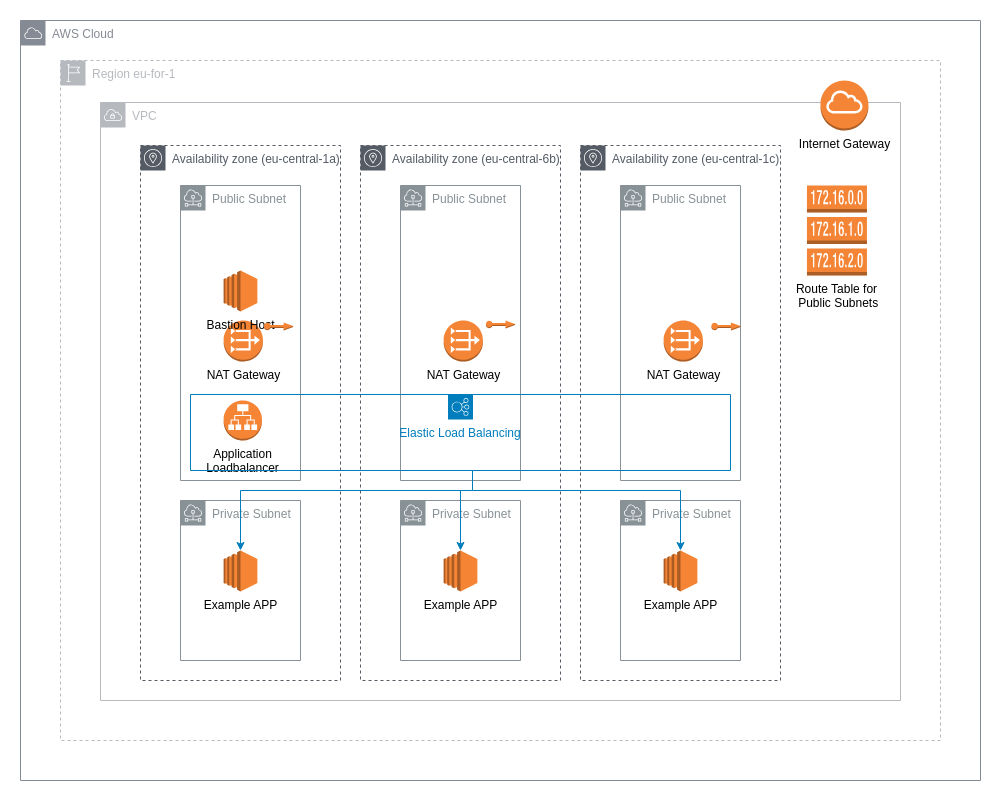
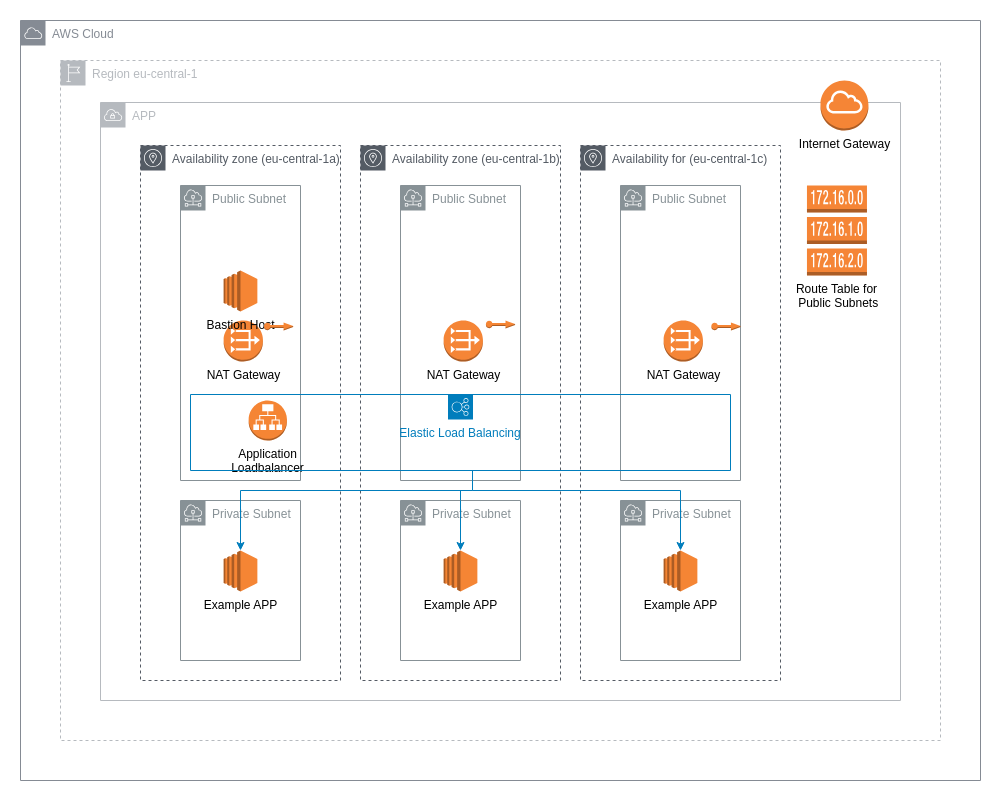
  <mxCell id="0" />
  <mxCell id="1" parent="0" />
  <mxCell id="2" value="AWS Cloud" style="outlineConnect=0;gradientColor=none;html=1;whiteSpace=wrap;fontSize=12;fontStyle=0;shape=mxgraph.aws4.group;grIcon=mxgraph.aws4.group_aws_cloud;strokeColor=#858B94;fillColor=none;verticalAlign=top;align=left;spacingLeft=30;fontColor=#858B94;dashed=0;" parent="1" vertex="1"><mxGeometry x="20" y="20" width="960" height="760" as="geometry" /></mxCell>
- <mxCell id="3" value="Region eu-for-1" style="outlineConnect=0;gradientColor=none;html=1;whiteSpace=wrap;fontSize=12;fontStyle=0;shape=mxgraph.aws4.group;grIcon=mxgraph.aws4.group_region;strokeColor=#B6BABF;fillColor=none;verticalAlign=top;align=left;spacingLeft=30;fontColor=#B6BABF;dashed=1;" parent="1" vertex="1"><mxGeometry x="60" y="60" width="880" height="680" as="geometry" /></mxCell>
- <mxCell id="4" value="VPC" style="outlineConnect=0;gradientColor=none;html=1;whiteSpace=wrap;fontSize=12;fontStyle=0;shape=mxgraph.aws4.group;grIcon=mxgraph.aws4.group_vpc;strokeColor=#B6BABF;fillColor=none;verticalAlign=top;align=left;spacingLeft=30;fontColor=#B6BABF;dashed=0;" parent="1" vertex="1"><mxGeometry x="100" y="102" width="800" height="598" as="geometry" /></mxCell>
+ <mxCell id="3" value="Region eu-central-1" style="outlineConnect=0;gradientColor=none;html=1;whiteSpace=wrap;fontSize=12;fontStyle=0;shape=mxgraph.aws4.group;grIcon=mxgraph.aws4.group_region;strokeColor=#B6BABF;fillColor=none;verticalAlign=top;align=left;spacingLeft=30;fontColor=#B6BABF;dashed=1;" parent="1" vertex="1"><mxGeometry x="60" y="60" width="880" height="680" as="geometry" /></mxCell>
+ <mxCell id="4" value="APP" style="outlineConnect=0;gradientColor=none;html=1;whiteSpace=wrap;fontSize=12;fontStyle=0;shape=mxgraph.aws4.group;grIcon=mxgraph.aws4.group_vpc;strokeColor=#B6BABF;fillColor=none;verticalAlign=top;align=left;spacingLeft=30;fontColor=#B6BABF;dashed=0;" parent="1" vertex="1"><mxGeometry x="100" y="102" width="800" height="598" as="geometry" /></mxCell>
  <mxCell id="5" value="Availability zone (eu-central-1a)" style="outlineConnect=0;gradientColor=none;html=1;whiteSpace=wrap;fontSize=12;fontStyle=0;shape=mxgraph.aws4.group;grIcon=mxgraph.aws4.group_availability_zone;strokeColor=#545B64;fillColor=none;verticalAlign=top;align=left;spacingLeft=30;fontColor=#545B64;dashed=1;" parent="1" vertex="1"><mxGeometry x="140" y="145" width="200" height="535" as="geometry" /></mxCell>
  <mxCell id="6" value="Public Subnet" style="outlineConnect=0;gradientColor=none;html=1;whiteSpace=wrap;fontSize=12;fontStyle=0;shape=mxgraph.aws4.group;grIcon=mxgraph.aws4.group_subnet;strokeColor=#879196;fillColor=none;verticalAlign=top;align=left;spacingLeft=30;fontColor=#879196;dashed=0;" parent="1" vertex="1"><mxGeometry x="180" y="185" width="120" height="295" as="geometry" /></mxCell>
  <mxCell id="7" value="NAT Gateway" style="outlineConnect=0;dashed=0;verticalLabelPosition=bottom;verticalAlign=top;align=center;html=1;shape=mxgraph.aws3.vpc_nat_gateway;fillColor=#F58536;gradientColor=none;" parent="1" vertex="1"><mxGeometry x="223.15" y="320" width="39.29" height="41" as="geometry" /></mxCell>
  <mxCell id="8" value="Private Subnet" style="outlineConnect=0;gradientColor=none;html=1;whiteSpace=wrap;fontSize=12;fontStyle=0;shape=mxgraph.aws4.group;grIcon=mxgraph.aws4.group_subnet;strokeColor=#879196;fillColor=none;verticalAlign=top;align=left;spacingLeft=30;fontColor=#879196;dashed=0;" parent="1" vertex="1"><mxGeometry x="180" y="500" width="120" height="160" as="geometry" /></mxCell>
  <mxCell id="9" value="Bastion Host" style="outlineConnect=0;dashed=0;verticalLabelPosition=bottom;verticalAlign=top;align=center;html=1;shape=mxgraph.aws3.ec2;fillColor=#F58534;gradientColor=none;" parent="1" vertex="1"><mxGeometry x="223.14" y="270" width="33.72" height="41" as="geometry" /></mxCell>
- <mxCell id="10" value="Application&lt;br&gt;Loadbalancer" style="outlineConnect=0;dashed=0;verticalLabelPosition=bottom;verticalAlign=top;align=center;html=1;shape=mxgraph.aws3.application_load_balancer;fillColor=#F58534;gradientColor=none;" parent="1" vertex="1"><mxGeometry x="223.15" y="400" width="38.33" height="40" as="geometry" /></mxCell>
+ <mxCell id="10" value="Application&lt;br&gt;Loadbalancer" style="outlineConnect=0;dashed=0;verticalLabelPosition=bottom;verticalAlign=top;align=center;html=1;shape=mxgraph.aws3.application_load_balancer;fillColor=#F58534;gradientColor=none;" parent="1" vertex="1"><mxGeometry x="248.15" y="400" width="38.33" height="40" as="geometry" /></mxCell>
  <mxCell id="11" value="Example APP" style="outlineConnect=0;dashed=0;verticalLabelPosition=bottom;verticalAlign=top;align=center;html=1;shape=mxgraph.aws3.ec2;fillColor=#F58534;gradientColor=none;" parent="1" vertex="1"><mxGeometry x="223.15" y="550" width="33.72" height="41" as="geometry" /></mxCell>
- <mxCell id="12" value="Availability zone (eu-central-6b)" style="outlineConnect=0;gradientColor=none;html=1;whiteSpace=wrap;fontSize=12;fontStyle=0;shape=mxgraph.aws4.group;grIcon=mxgraph.aws4.group_availability_zone;strokeColor=#545B64;fillColor=none;verticalAlign=top;align=left;spacingLeft=30;fontColor=#545B64;dashed=1;" parent="1" vertex="1"><mxGeometry x="360" y="145" width="200" height="535" as="geometry" /></mxCell>
+ <mxCell id="12" value="Availability zone (eu-central-1b)" style="outlineConnect=0;gradientColor=none;html=1;whiteSpace=wrap;fontSize=12;fontStyle=0;shape=mxgraph.aws4.group;grIcon=mxgraph.aws4.group_availability_zone;strokeColor=#545B64;fillColor=none;verticalAlign=top;align=left;spacingLeft=30;fontColor=#545B64;dashed=1;" parent="1" vertex="1"><mxGeometry x="360" y="145" width="200" height="535" as="geometry" /></mxCell>
  <mxCell id="13" value="Public Subnet" style="outlineConnect=0;gradientColor=none;html=1;whiteSpace=wrap;fontSize=12;fontStyle=0;shape=mxgraph.aws4.group;grIcon=mxgraph.aws4.group_subnet;strokeColor=#879196;fillColor=none;verticalAlign=top;align=left;spacingLeft=30;fontColor=#879196;dashed=0;" parent="1" vertex="1"><mxGeometry x="400" y="185" width="120" height="295" as="geometry" /></mxCell>
  <mxCell id="14" value="NAT Gateway" style="outlineConnect=0;dashed=0;verticalLabelPosition=bottom;verticalAlign=top;align=center;html=1;shape=mxgraph.aws3.vpc_nat_gateway;fillColor=#F58536;gradientColor=none;" parent="1" vertex="1"><mxGeometry x="443.15" y="320" width="39.29" height="41" as="geometry" /></mxCell>
  <mxCell id="15" value="Private Subnet" style="outlineConnect=0;gradientColor=none;html=1;whiteSpace=wrap;fontSize=12;fontStyle=0;shape=mxgraph.aws4.group;grIcon=mxgraph.aws4.group_subnet;strokeColor=#879196;fillColor=none;verticalAlign=top;align=left;spacingLeft=30;fontColor=#879196;dashed=0;" parent="1" vertex="1"><mxGeometry x="400" y="500" width="120" height="160" as="geometry" /></mxCell>
  <mxCell id="16" value="Example APP" style="outlineConnect=0;dashed=0;verticalLabelPosition=bottom;verticalAlign=top;align=center;html=1;shape=mxgraph.aws3.ec2;fillColor=#F58534;gradientColor=none;" parent="1" vertex="1"><mxGeometry x="443.15" y="550" width="33.72" height="41" as="geometry" /></mxCell>
- <mxCell id="17" value="Availability zone (eu-central-1c)" style="outlineConnect=0;gradientColor=none;html=1;whiteSpace=wrap;fontSize=12;fontStyle=0;shape=mxgraph.aws4.group;grIcon=mxgraph.aws4.group_availability_zone;strokeColor=#545B64;fillColor=none;verticalAlign=top;align=left;spacingLeft=30;fontColor=#545B64;dashed=1;" parent="1" vertex="1"><mxGeometry x="580" y="145" width="200" height="535" as="geometry" /></mxCell>
+ <mxCell id="17" value="Availability for (eu-central-1c)" style="outlineConnect=0;gradientColor=none;html=1;whiteSpace=wrap;fontSize=12;fontStyle=0;shape=mxgraph.aws4.group;grIcon=mxgraph.aws4.group_availability_zone;strokeColor=#545B64;fillColor=none;verticalAlign=top;align=left;spacingLeft=30;fontColor=#545B64;dashed=1;" parent="1" vertex="1"><mxGeometry x="580" y="145" width="200" height="535" as="geometry" /></mxCell>
  <mxCell id="18" value="Public Subnet" style="outlineConnect=0;gradientColor=none;html=1;whiteSpace=wrap;fontSize=12;fontStyle=0;shape=mxgraph.aws4.group;grIcon=mxgraph.aws4.group_subnet;strokeColor=#879196;fillColor=none;verticalAlign=top;align=left;spacingLeft=30;fontColor=#879196;dashed=0;" parent="1" vertex="1"><mxGeometry x="620" y="185" width="120" height="295" as="geometry" /></mxCell>
  <mxCell id="19" value="NAT Gateway" style="outlineConnect=0;dashed=0;verticalLabelPosition=bottom;verticalAlign=top;align=center;html=1;shape=mxgraph.aws3.vpc_nat_gateway;fillColor=#F58536;gradientColor=none;" parent="1" vertex="1"><mxGeometry x="663.15" y="320" width="39.29" height="41" as="geometry" /></mxCell>
  <mxCell id="20" value="Private Subnet" style="outlineConnect=0;gradientColor=none;html=1;whiteSpace=wrap;fontSize=12;fontStyle=0;shape=mxgraph.aws4.group;grIcon=mxgraph.aws4.group_subnet;strokeColor=#879196;fillColor=none;verticalAlign=top;align=left;spacingLeft=30;fontColor=#879196;dashed=0;" parent="1" vertex="1"><mxGeometry x="620" y="500" width="120" height="160" as="geometry" /></mxCell>
  <mxCell id="21" value="Example APP" style="outlineConnect=0;dashed=0;verticalLabelPosition=bottom;verticalAlign=top;align=center;html=1;shape=mxgraph.aws3.ec2;fillColor=#F58534;gradientColor=none;" parent="1" vertex="1"><mxGeometry x="663.15" y="550" width="33.72" height="41" as="geometry" /></mxCell>
  <mxCell id="22" value="" style="outlineConnect=0;dashed=0;verticalLabelPosition=bottom;verticalAlign=top;align=center;html=1;shape=mxgraph.aws3.elastic_ip;fillColor=#F58534;gradientColor=none;strokeColor=#000000;" parent="1" vertex="1"><mxGeometry x="263.5" y="322" width="29.14" height="8" as="geometry" /></mxCell>
  <mxCell id="23" value="" style="outlineConnect=0;dashed=0;verticalLabelPosition=bottom;verticalAlign=top;align=center;html=1;shape=mxgraph.aws3.elastic_ip;fillColor=#F58534;gradientColor=none;strokeColor=#000000;" parent="1" vertex="1"><mxGeometry x="485.43" y="320" width="29.14" height="8" as="geometry" /></mxCell>
  <mxCell id="24" value="" style="outlineConnect=0;dashed=0;verticalLabelPosition=bottom;verticalAlign=top;align=center;html=1;shape=mxgraph.aws3.elastic_ip;fillColor=#F58534;gradientColor=none;strokeColor=#000000;" parent="1" vertex="1"><mxGeometry x="710.86" y="322" width="29.14" height="8" as="geometry" /></mxCell>
  <mxCell id="25" value="" style="edgeStyle=orthogonalEdgeStyle;rounded=0;orthogonalLoop=1;jettySize=auto;html=1;entryX=0.5;entryY=0;entryDx=0;entryDy=0;entryPerimeter=0;strokeColor=#007DBC;" parent="1" source="27" target="11" edge="1"><mxGeometry relative="1" as="geometry"><mxPoint x="240" y="450" as="sourcePoint" /><mxPoint x="501.48" y="440" as="targetPoint" /><Array as="points"><mxPoint x="472" y="490" /><mxPoint x="240" y="490" /></Array></mxGeometry></mxCell>
  <mxCell id="26" value="" style="edgeStyle=orthogonalEdgeStyle;rounded=0;orthogonalLoop=1;jettySize=auto;html=1;entryX=0.5;entryY=0;entryDx=0;entryDy=0;entryPerimeter=0;strokeColor=#007DBC;" parent="1" target="16" edge="1"><mxGeometry relative="1" as="geometry"><mxPoint x="460" y="490" as="sourcePoint" /><Array as="points"><mxPoint x="460" y="500" /><mxPoint x="460" y="500" /></Array></mxGeometry></mxCell>
  <mxCell id="27" value="Elastic Load Balancing" style="outlineConnect=0;gradientColor=none;html=1;whiteSpace=wrap;fontSize=12;fontStyle=0;shape=mxgraph.aws4.groupCenter;grIcon=mxgraph.aws4.group_elastic_load_balancing;grStroke=1;strokeColor=#007DBC;fillColor=none;verticalAlign=top;align=center;fontColor=#007DBC;dashed=0;spacingTop=25;" parent="1" vertex="1"><mxGeometry x="190" y="394" width="540" height="76" as="geometry" /></mxCell>
  <mxCell id="28" value="" style="edgeStyle=orthogonalEdgeStyle;rounded=0;orthogonalLoop=1;jettySize=auto;html=1;entryX=0.5;entryY=0;entryDx=0;entryDy=0;entryPerimeter=0;strokeColor=#007DBC;" parent="1" source="27" target="21" edge="1"><mxGeometry relative="1" as="geometry"><mxPoint x="481.5" y="480" as="sourcePoint" /><mxPoint x="470.01" y="560" as="targetPoint" /><Array as="points"><mxPoint x="472" y="490" /><mxPoint x="680" y="490" /></Array></mxGeometry></mxCell>
  <mxCell id="29" value="Internet Gateway" style="outlineConnect=0;dashed=0;verticalLabelPosition=bottom;verticalAlign=top;align=center;html=1;shape=mxgraph.aws3.internet_gateway;fillColor=#F58536;gradientColor=none;strokeColor=#000000;" parent="1" vertex="1"><mxGeometry x="820" y="80" width="47.92" height="50" as="geometry" /></mxCell>
  <mxCell id="30" value="Route Table for&lt;br&gt;&amp;nbsp;Public Subnets" style="outlineConnect=0;dashed=0;verticalLabelPosition=bottom;verticalAlign=top;align=center;html=1;shape=mxgraph.aws3.route_table;fillColor=#F58536;gradientColor=none;strokeColor=#000000;" parent="1" vertex="1"><mxGeometry x="806.46" y="185" width="60" height="90" as="geometry" /></mxCell>
